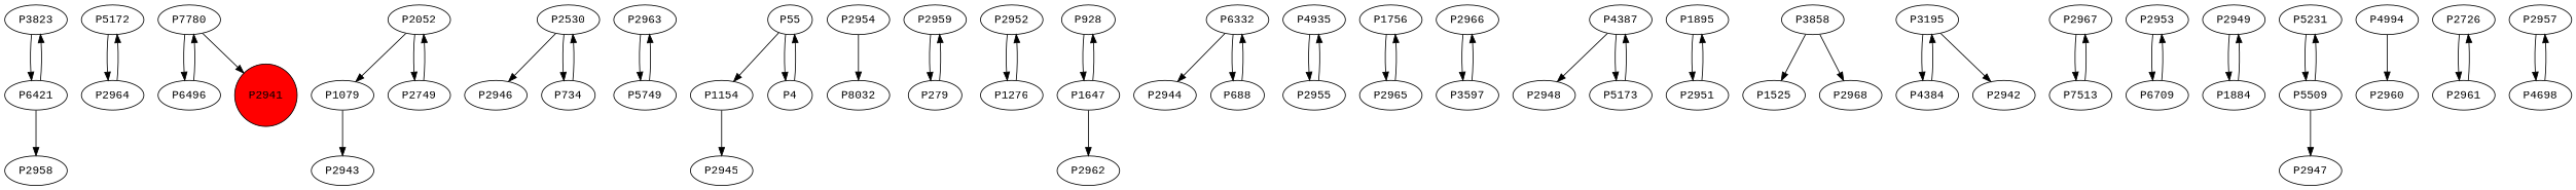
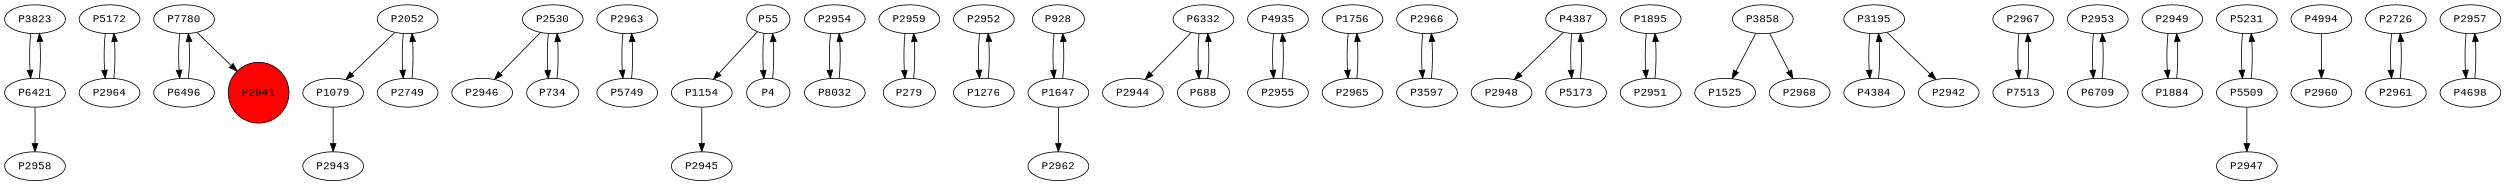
  digraph {
    fontname="Liberation Mono"
    node [fontname="Liberation Mono"]
    edge [fontname="Liberation Mono"]
    P3823
    P6421
    P2958
    P5172
    P2964
    P7780
    P6496
    P2941 [fillcolor=red shape=circle style=filled]
    P1079
    P2943
    P2530
    P2946
    P734
    P2963
    P5749
    P55
    P1154
    P4
    P2945
    P2954
    P8032
    P2959
    P279
    P2052
    n25 [label=P2749]
    P2952
    P1276
    P928
    P1647
    P2962
    P6332
    P2944
    P688
    P4935
    P2955
    P1756
    P2965
    P2966
    P3597
    P4387
    P2948
    P5173
    P1895
    P2951
    P3858
    P1525
    P2968
    P3195
    P4384
    P2942
    P2967
    P7513
    P2953
    P6709
    P2949
    P1884
    P5231
    P5509
    P2947
    P4994
    P2960
    P2726
    P2961
    P2957
    P4698
    P3823 -> P6421
    P6421 -> P3823
    P6421 -> P2958
    P5172 -> P2964
    P2964 -> P5172
    P7780 -> P6496
    P7780 -> P2941
    P6496 -> P7780
    P1079 -> P2943
    P2530 -> P2946
    P2530 -> P734
    P734 -> P2530
    P2963 -> P5749
    P5749 -> P2963
    P55 -> P1154
    P55 -> P4
    P1154 -> P2945
    P4 -> P55
    P2954 -> P8032
+   P8032 -> P2954
    P2959 -> P279
    P279 -> P2959
    P2052 -> P1079
    P2052 -> n25
    n25 -> P2052
    P2952 -> P1276
    P1276 -> P2952
    P928 -> P1647
    P1647 -> P928
    P1647 -> P2962
    P6332 -> P2944
    P6332 -> P688
    P688 -> P6332
    P4935 -> P2955
    P2955 -> P4935
    P1756 -> P2965
    P2965 -> P1756
    P2966 -> P3597
    P3597 -> P2966
    P4387 -> P2948
    P4387 -> P5173
    P5173 -> P4387
    P1895 -> P2951
    P2951 -> P1895
    P3858 -> P1525
    P3858 -> P2968
    P3195 -> P4384
    P3195 -> P2942
    P4384 -> P3195
    P2967 -> P7513
    P7513 -> P2967
    P2953 -> P6709
    P6709 -> P2953
    P2949 -> P1884
    P1884 -> P2949
    P5231 -> P5509
    P5509 -> P5231
    P5509 -> P2947
    P4994 -> P2960
    P2726 -> P2961
    P2961 -> P2726
    P2957 -> P4698
    P4698 -> P2957
  }
